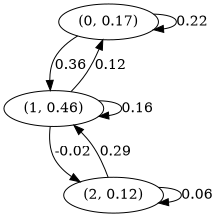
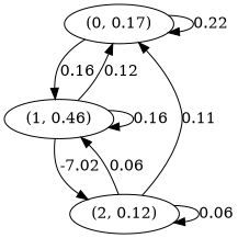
  digraph {
    fontname="DejaVu Serif"
    node [fontname="DejaVu Serif"]
    edge [fontname="DejaVu Serif"]
    n1 [label="(0, 0.17)"]
    n2 [label="(1, 0.46)"]
    n3 [label="(2, 0.12)"]
    n1 -> n1 [label=0.22]
-   n1 -> n2 [label=0.36]
+   n1 -> n2 [label=0.16]
    n2 -> n1 [label=0.12]
    n2 -> n2 [label=0.16]
-   n2 -> n3 [label=-0.02]
-   n3 -> n2 [label=0.29]
+   n2 -> n3 [label=-7.02]
+   n3 -> n1 [label=0.11]
+   n3 -> n2 [label=0.06]
    n3 -> n3 [label=0.06]
  }
